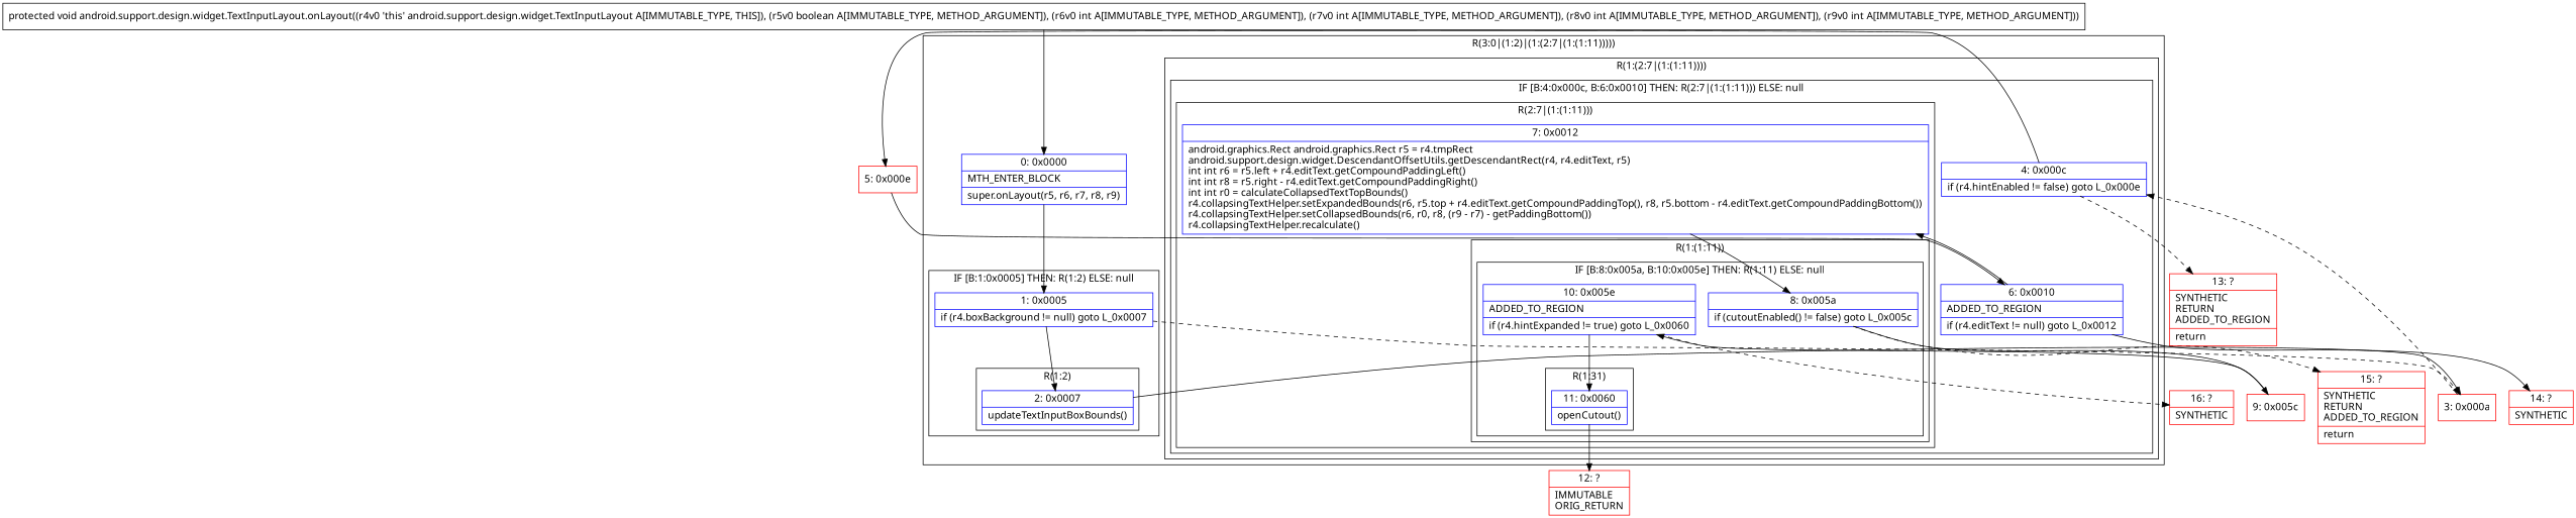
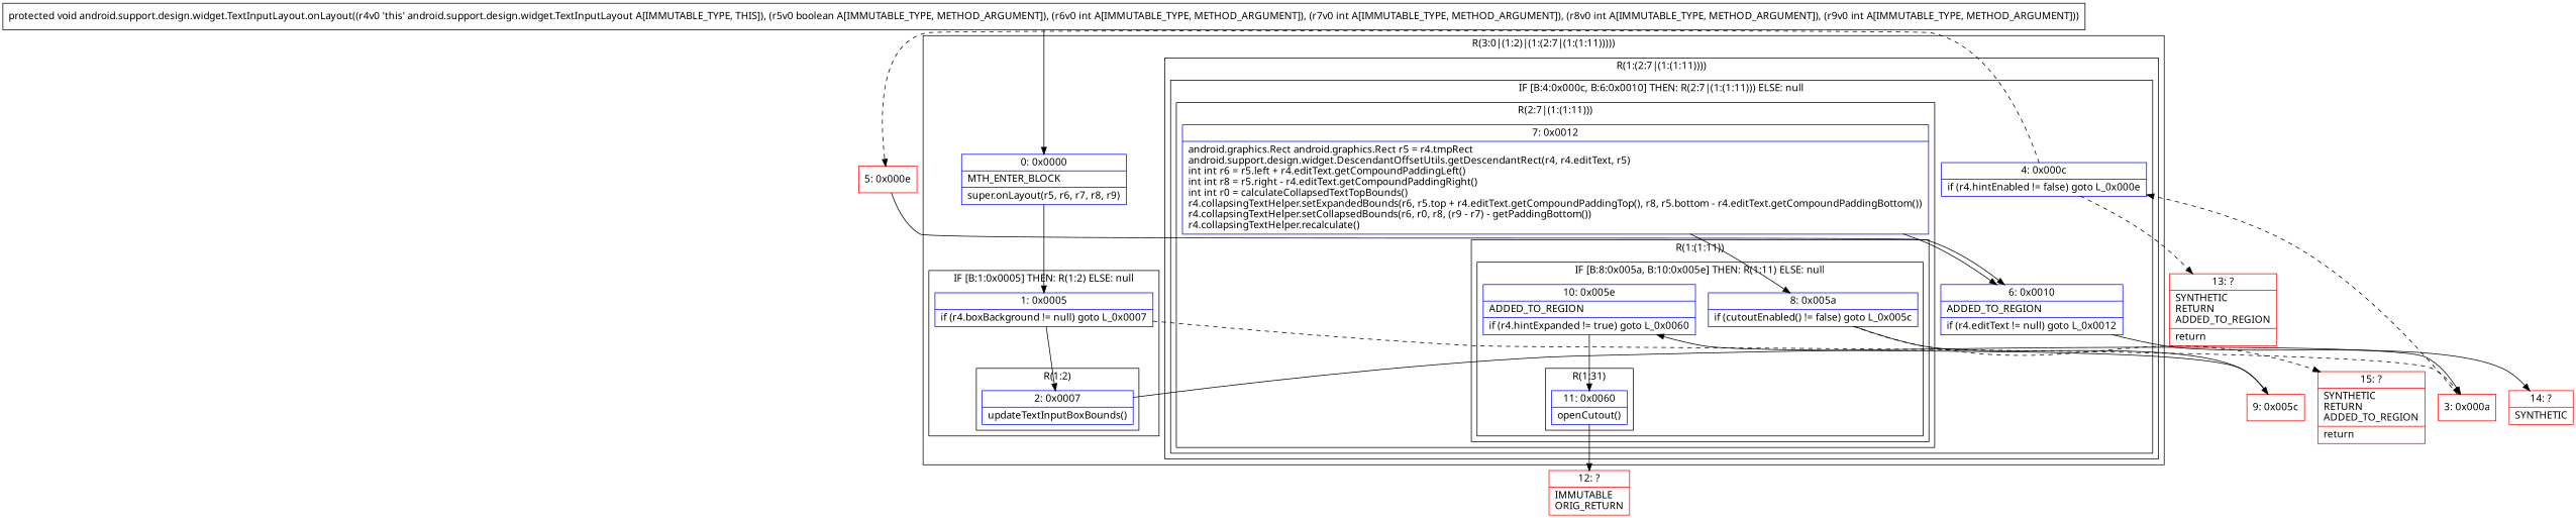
  digraph {
    fontname="Noto Sans"
    node [color=blue fontname="Noto Sans" shape=record]
    edge [fontname="Noto Sans"]
    n1 [label="{2\:\ 0x0007|updateTextInputBoxBounds()\l}"]
    n2 [label="{1\:\ 0x0005|if (r4.boxBackground != null) goto L_0x0007\l}"]
    n3 [label="{11\:\ 0x0060|openCutout()\l}"]
    n4 [label="{8\:\ 0x005a|if (cutoutEnabled() != false) goto L_0x005c\l}"]
    n5 [label="{10\:\ 0x005e|ADDED_TO_REGION\l|if (r4.hintExpanded != true) goto L_0x0060\l}"]
    n6 [label="{7\:\ 0x0012|android.graphics.Rect android.graphics.Rect r5 = r4.tmpRect\landroid.support.design.widget.DescendantOffsetUtils.getDescendantRect(r4, r4.editText, r5)\lint int r6 = r5.left + r4.editText.getCompoundPaddingLeft()\lint int r8 = r5.right \- r4.editText.getCompoundPaddingRight()\lint int r0 = calculateCollapsedTextTopBounds()\lr4.collapsingTextHelper.setExpandedBounds(r6, r5.top + r4.editText.getCompoundPaddingTop(), r8, r5.bottom \- r4.editText.getCompoundPaddingBottom())\lr4.collapsingTextHelper.setCollapsedBounds(r6, r0, r8, (r9 \- r7) \- getPaddingBottom())\lr4.collapsingTextHelper.recalculate()\l}"]
    n7 [label="{4\:\ 0x000c|if (r4.hintEnabled != false) goto L_0x000e\l}"]
    n8 [label="{6\:\ 0x0010|ADDED_TO_REGION\l|if (r4.editText != null) goto L_0x0012\l}"]
    n9 [label="{0\:\ 0x0000|MTH_ENTER_BLOCK\l|super.onLayout(r5, r6, r7, r8, r9)\l}"]
    n10 [color=red label="{3\:\ 0x000a}"]
    n11 [color=red label="{12\:\ ?|IMMUTABLE\lORIG_RETURN\l}"]
    n12 [color=red label="{9\:\ 0x005c}"]
    n13 [color=red label="{15\:\ ?|SYNTHETIC\lRETURN\lADDED_TO_REGION\l|return\l}"]
-   n14 [color=red label="{16\:\ ?|SYNTHETIC\l}"]
    n15 [color=red label="{5\:\ 0x000e}"]
    n16 [color=red label="{13\:\ ?|SYNTHETIC\lRETURN\lADDED_TO_REGION\l|return\l}"]
    n17 [color=red label="{14\:\ ?|SYNTHETIC\l}"]
    n18 [label="{protected void android.support.design.widget.TextInputLayout.onLayout((r4v0 'this' android.support.design.widget.TextInputLayout A[IMMUTABLE_TYPE, THIS]), (r5v0 boolean A[IMMUTABLE_TYPE, METHOD_ARGUMENT]), (r6v0 int A[IMMUTABLE_TYPE, METHOD_ARGUMENT]), (r7v0 int A[IMMUTABLE_TYPE, METHOD_ARGUMENT]), (r8v0 int A[IMMUTABLE_TYPE, METHOD_ARGUMENT]), (r9v0 int A[IMMUTABLE_TYPE, METHOD_ARGUMENT])) }" color=""]
    subgraph cluster_1 {
      label="R(3:0|(1:2)|(1:(2:7|(1:(1:11)))))"
      n9
      subgraph cluster_2 {
        label="IF [B:1:0x0005] THEN: R(1:2) ELSE: null"
        n2
        subgraph cluster_3 {
          label="R(1:2)"
          n1
        }
      }
      subgraph cluster_4 {
        label="R(1:(2:7|(1:(1:11))))"
        subgraph cluster_5 {
          label="IF [B:4:0x000c, B:6:0x0010] THEN: R(2:7|(1:(1:11))) ELSE: null"
          n7
          n8
          subgraph cluster_6 {
            label="R(2:7|(1:(1:11)))"
            n6
            subgraph cluster_7 {
              label="R(1:(1:11))"
              subgraph cluster_8 {
                label="IF [B:8:0x005a, B:10:0x005e] THEN: R(1:11) ELSE: null"
                n4
                n5
                subgraph cluster_9 {
                  label="R(1:31)"
                  n3
                }
              }
            }
          }
        }
      }
    }
    n1 -> n10
    n2 -> n1
    n2 -> n10 [style=dashed]
    n3 -> n11
    n4 -> n12
    n4 -> n13 [style=dashed]
    n5 -> n3
-   n5 -> n14 [style=dashed]
    n6 -> n4
-   n7 -> n15
+   n7 -> n15 [style=dashed]
    n7 -> n16 [style=dashed]
-   n8 -> n6
+   n6 -> n8
    n8 -> n17 [style=solid]
    n9 -> n2
    n10 -> n7 [style=dashed]
    n12 -> n5
    n15 -> n8
    n18 -> n9
  }
